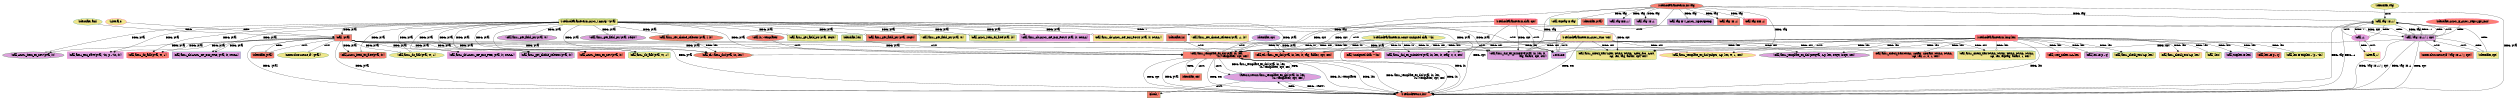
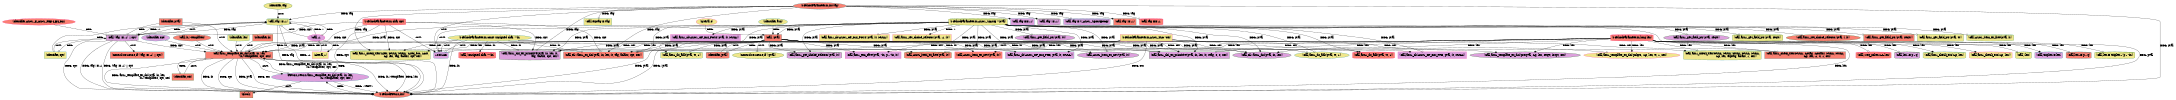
  digraph {
    node [color=teal fillcolor=salmon shape=cylinder style=filled]
    edge [arrowhead=diamond]
    n1 [label="(Call,asn1_template_ex_d2i(pval, in, len,\n                                        it->templates, opt, ctx))" shape=box]
    n2 [fillcolor=plum label="(Return,return asn1_template_ex_d2i(pval, in, len,\n                                        it->templates, opt, ctx);)" shape=ellipse]
    n3 [color=darkgreen label="(Identifier,ctx)" shape=box]
    n4 [label="(MethodReturn,int)" shape=ellipse]
    n5 [color=darkgreen label="(Block,)" shape=box]
    n6 [label="(Call,!pval)" shape=box]
-   n7 [color=darkgreen label="(Call,cf->asn1_d2i(pval, in, len))" shape=ellipse]
+   n7 [color=darkgreen fillcolor=plum label="(Call,cf->asn1_d2i(pval, in, len))" shape=ellipse]
    n8 [fillcolor=khaki label="(Call,asn1_do_adb(pval, tt, 1))"]
    n9 [color=darkgreen label="(Call,ASN1_item_ex_free(pval, it))"]
    n10 [color=darkgreen fillcolor=plum label="(Call,asn1_d2i_ex_primitive(pval, in, len, it,\n                                     tag, aclass, opt, ctx))"]
    n11 [color=darkgreen fillcolor=plum label="(Call,asn1_d2i_ex_primitive(pval, in, len, it, otag, 0, 0, ctx))" shape=box]
    n12 [color=deeppink label="(Call,ASN1_item_ex_new(pval, it))" shape=box]
    n13 [color=darkgreen fillcolor=plum label="(Call,asn1_get_choice_selector(pval, it))"]
    n14 [color=darkgreen fillcolor=plum label="(Call,ASN1_item_ex_new(pval, it))" shape=ellipse]
    n15 [fillcolor=plum label="(Call,asn1_cb(ASN1_OP_D2I_PRE, pval, it, NULL))" shape=box]
    n16 [label="(Call,ef->asn1_ex_d2i(pval, in, len, it, tag, aclass, opt, ctx))" shape=box]
    n17 [color=deeppink fillcolor=plum label="(Call,asn1_cb(ASN1_OP_D2I_PRE, pval, it, NULL))" shape=box]
    n18 [color=deeppink fillcolor=plum label="(Call,asn1_enc_save(pval, *in, p - *in, it))" shape=box]
    n19 [fillcolor=khaki label="(Call,asn1_do_adb(pval, tt, 1))" shape=ellipse]
    n20 [label="(Identifier,pval)"]
    n21 [color=darkgreen fillcolor=khaki label="(ControlStructure,if (!pval))" shape=ellipse]
    n22 [color=deeppink label="(Call,asn1_do_adb(pval, tt, 1))"]
    n23 [color=darkgreen fillcolor=khaki label="(MethodParameterIn,ASN1_VALUE **pval)"]
    n24 [color=darkgreen fillcolor=plum label="(Call,asn1_get_field_ptr(pval, seqtt))" shape=ellipse]
    n25 [color=darkgreen fillcolor=khaki label="(Call,asn1_get_field_ptr(pval, seqtt))"]
    n26 [color=darkgreen label="(Call,asn1_set_choice_selector(pval, i, it))" shape=ellipse]
    n27 [color=darkgreen label="(Call,asn1_get_field_ptr(pval, seqtt))" shape=box]
    n28 [color=darkgreen fillcolor=khaki label="(Call,asn1_get_field_ptr(pval, tt))" shape=box]
    n29 [fillcolor=khaki label="(Call,ASN1_item_ex_free(pval, it))"]
    n30 [color=deeppink fillcolor=plum label="(Call,asn1_cb(ASN1_OP_D2I_POST, pval, it, NULL))" shape=box]
    n31 [color=deeppink fillcolor=khaki label="(Call,asn1_cb(ASN1_OP_D2I_POST, pval, it, NULL))" shape=box]
    n32 [color=deeppink fillcolor=khaki label="(Call,asn1_set_choice_selector(pval, -1, it))" shape=box]
    n33 [color=darkgreen fillcolor=plum label="(Call,asn1_get_field_ptr(pval, tt))" shape=ellipse]
    1000135 [fillcolor=plum]
    n35 [fillcolor=khaki label="(MethodParameterIn,const unsigned char **in)" shape=ellipse]
    n36 [color=deeppink label="(Call,(unsigned char **)in)"]
    n37 [color=deeppink label="(MethodParameterIn,long len)"]
    n38 [color=darkgreen fillcolor=plum label="(Call,asn1_template_ex_d2i(pseqval, &p, len, seqtt, isopt, ctx))" shape=ellipse]
    n39 [color=darkgreen fillcolor=khaki label="(Call,len = tmplen - (p - *in))"]
    n40 [color=deeppink label="(Call,!seq_nolen && len)"]
    n41 [color=darkgreen fillcolor=plum label="(Call,len -= p - q)"]
    n42 [color=deeppink fillcolor=khaki label="(Call,asn1_template_ex_d2i(pchptr, &p, len, tt, 1, ctx))" shape=ellipse]
    n43 [fillcolor=khaki label="(Call,asn1_check_eoc(&p, len))"]
    n44 [label="(Call,asn1_check_tlen(NULL, &otag, &oclass, NULL, NULL,\n                              &p, len, -1, 0, 1, ctx))" shape=box]
    n45 [color=darkgreen fillcolor=khaki label="(Call,asn1_check_tlen(&len, NULL, NULL, &seq_eoc, &cst,\n                              &p, len, tag, aclass, opt, ctx))"]
    n46 [color=deeppink fillcolor=khaki label="(Call,asn1_check_eoc(&p, len))"]
    n47 [fillcolor=khaki label="(Call,asn1_check_tlen(NULL, NULL, NULL, NULL, NULL,\n                                  &p, len, exptag, aclass, 1, ctx))"]
    n48 [color=darkgreen fillcolor=khaki label="(Call,!len)"]
    n49 [fillcolor=plum label="(Call,tmplen = len)"]
    n50 [label="(Call,len -= p - q)"]
    n51 [color=darkgreen fillcolor=plum label="(Call,(tag != -1) || opt)"]
    n52 [fillcolor=khaki label="(Call,tag != -1)"]
    n53 [label="(ControlStructure,if ((tag != -1) || opt))" shape=box]
    n54 [fillcolor=khaki label="(Identifier,opt)" shape=box]
    n55 [color=deeppink fillcolor=plum label="(Call,-1)" shape=ellipse]
    n56 [color=deeppink fillcolor=khaki label="(Literal,1)" shape=box]
    n57 [label="(MethodParameterIn,int tag)" shape=ellipse]
    n58 [fillcolor=khaki label="(Call,exptag = tag)" shape=box]
    n59 [fillcolor=plum label="(Call,tag == -1)" shape=box]
    n60 [color=darkgreen fillcolor=plum label="(Call,tag != -1)"]
    n61 [fillcolor=plum label="(Call,tag = V_ASN1_SEQUENCE)"]
    n62 [label="(Call,tag != -1)" shape=box]
    n63 [color=deeppink label="(Call,tag == -1)"]
    n64 [color=deeppink label="(MethodParameterIn,char opt)"]
    n65 [color=deeppink fillcolor=khaki label="(MethodParameterIn,ASN1_TLC *ctx)" shape=box]
    n66 [color=deeppink fillcolor=khaki label="(Literal,0)" shape=ellipse]
    n67 [fillcolor=khaki label="(Identifier,aux)" shape=ellipse]
    n68 [color=darkgreen label="(Identifier,in)" shape=box]
    n69 [fillcolor=plum label="(Identifier,opt)" shape=ellipse]
    n70 [label="(Call,it->templates)" shape=ellipse]
    n71 [fillcolor=khaki label="(Identifier,len)"]
    n72 [color=darkgreen fillcolor=khaki label="(Identifier,tag)" shape=ellipse]
    n73 [label="(Identifier,pval)" shape=box]
    n74 [color=deeppink label="(Identifier,ASN1_F_ASN1_ITEM_EX_D2I)" shape=ellipse]
    n1 -> n2 [label="AST: "]
    n1 -> n2 [arrowhead=odot label="DDG: asn1_template_ex_d2i(pval, in, len,\n                                        it->templates, opt, ctx)"]
    n1 -> n3 [arrowhead=odot label="CFG: "]
    n1 -> n4 [label="DDG: it->templates"]
    n1 -> n4 [label="DDG: len"]
    n1 -> n4 [label="DDG: asn1_template_ex_d2i(pval, in, len,\n                                        it->templates, opt, ctx)"]
    n1 -> n4 [arrowhead=odot label="DDG: in"]
    n1 -> n4 [arrowhead=odot label="DDG: opt"]
    n1 -> n4 [label="DDG: pval"]
    n1 -> n4 [arrowhead=odot label="DDG: ctx"]
    n2 -> n1 [label="CFG: "]
    n2 -> n4 [label="DDG: <RET>"]
    n2 -> n5 [label="AST: "]
    n3 -> n1 [arrowhead=odot label="AST: "]
    n4 -> n2 [label="CFG: "]
    n6 -> n1 [label="DDG: pval"]
    n6 -> n4 [label="DDG: pval"]
    n6 -> n4 [arrowhead=odot label="DDG: !pval"]
    n6 -> n7 [label="DDG: pval"]
    n6 -> n8 [arrowhead=odot label="DDG: pval"]
    n6 -> n9 [label="DDG: pval"]
    n6 -> n10 [label="DDG: pval"]
    n6 -> n11 [arrowhead=odot label="DDG: pval"]
    n6 -> n12 [label="DDG: pval"]
    n6 -> n13 [label="DDG: pval"]
    n6 -> n14 [label="DDG: pval"]
    n6 -> n15 [label="DDG: pval"]
    n6 -> n16 [label="DDG: pval"]
    n6 -> n17 [label="DDG: pval"]
    n6 -> n18 [label="DDG: pval"]
    n6 -> n19 [arrowhead=odot label="DDG: pval"]
    n6 -> n20 [arrowhead=odot label="CFG: "]
    n6 -> n21 [arrowhead=odot label="AST: "]
    n6 -> n22 [label="DDG: pval"]
    n20 -> n6 [arrowhead=odot label="AST: "]
    n23 -> n1 [arrowhead=odot label="DDG: pval"]
    n23 -> n4 [arrowhead=odot label="DDG: pval"]
    n23 -> n6 [label="DDG: pval"]
    n23 -> n7 [label="DDG: pval"]
    n23 -> n8 [label="DDG: pval"]
    n23 -> n9 [arrowhead=odot label="DDG: pval"]
    n23 -> n10 [label="DDG: pval"]
    n23 -> n11 [label="DDG: pval"]
    n23 -> n12 [label="DDG: pval"]
    n23 -> n13 [label="DDG: pval"]
    n23 -> n14 [arrowhead=odot label="DDG: pval"]
    n23 -> n15 [label="DDG: pval"]
    n23 -> n16 [arrowhead=odot label="DDG: pval"]
    n23 -> n17 [arrowhead=odot label="DDG: pval"]
    n23 -> n18 [label="DDG: pval"]
    n23 -> n19 [arrowhead=odot label="DDG: pval"]
    n23 -> n22 [label="DDG: pval"]
    n23 -> n24 [arrowhead=odot label="DDG: pval"]
    n23 -> n25 [arrowhead=odot label="DDG: pval"]
    n23 -> n26 [arrowhead=odot label="DDG: pval"]
    n23 -> n27 [arrowhead=odot label="DDG: pval"]
    n23 -> n28 [arrowhead=odot label="DDG: pval"]
    n23 -> n29 [arrowhead=odot label="DDG: pval"]
    n23 -> n30 [label="DDG: pval"]
    n23 -> n31 [arrowhead=odot label="DDG: pval"]
    n23 -> n32 [label="DDG: 1"]
    n23 -> n33 [arrowhead=odot label="DDG: pval"]
    n23 -> 1000135 [label="AST: "]
    n35 -> n1 [label="DDG: in"]
    n35 -> n4 [label="DDG: in"]
    n35 -> n7 [arrowhead=odot label="DDG: in"]
    n35 -> n10 [arrowhead=odot label="DDG: in"]
    n35 -> n11 [label="DDG: in"]
    n35 -> n16 [arrowhead=odot label="DDG: in"]
    n35 -> 1000135 [label="AST: "]
    n35 -> n36 [label="DDG: in"]
    n37 -> n1 [label="DDG: len"]
    n37 -> n4 [label="DDG: len"]
-   n26 -> n7 [label="DDG: len"]
+   n37 -> n7 [label="DDG: len"]
    n37 -> n10 [arrowhead=odot label="DDG: len"]
    n37 -> n11 [arrowhead=odot label="DDG: len"]
    n37 -> n16 [arrowhead=odot label="DDG: len"]
    n37 -> 1000135 [arrowhead=odot label="AST: "]
    n37 -> n38 [label="DDG: len"]
    n37 -> n39 [arrowhead=odot label="DDG: len"]
    n37 -> n40 [arrowhead=odot label="DDG: len"]
    n37 -> n41 [arrowhead=odot label="DDG: len"]
    n37 -> n42 [label="DDG: len"]
    n37 -> n43 [label="DDG: len"]
    n37 -> n44 [arrowhead=odot label="DDG: len"]
    n37 -> n45 [label="DDG: len"]
    n37 -> n46 [label="DDG: len"]
    n37 -> n47 [arrowhead=odot label="DDG: len"]
    n37 -> n48 [arrowhead=odot label="DDG: len"]
    n37 -> n49 [label="DDG: len"]
    n37 -> n50 [arrowhead=odot label="DDG: len"]
    n51 -> n1 [label="DDG: opt"]
    n51 -> n4 [label="DDG: (tag != -1) || opt"]
    n51 -> n4 [arrowhead=odot label="DDG: opt"]
    n51 -> n4 [arrowhead=odot label="DDG: tag != -1"]
    n51 -> n52 [label="CFG: "]
    n51 -> n53 [label="AST: "]
    n51 -> n54 [arrowhead=odot label="CFG: "]
    n52 -> n4 [label="DDG: tag"]
    n52 -> n4 [label="DDG: -1"]
    n52 -> n51 [arrowhead=odot label="AST: "]
    n52 -> n51 [arrowhead=odot label="DDG: tag"]
    n52 -> n51 [arrowhead=odot label="DDG: -1"]
    n52 -> n55 [arrowhead=odot label="CFG: "]
    n54 -> n51 [label="AST: "]
    n54 -> n52 [label="CFG: "]
    n55 -> n52 [arrowhead=odot label="AST: "]
    n55 -> n52 [label="DDG: 1"]
    n55 -> n56 [label="CFG: "]
    n56 -> n55 [arrowhead=odot label="AST: "]
    n57 -> n4 [arrowhead=odot label="DDG: pval"]
    n57 -> n10 [arrowhead=odot label="DDG: tag"]
    n57 -> n16 [label="DDG: tag"]
    n57 -> 1000135 [arrowhead=odot label="AST: "]
    n57 -> n45 [label="DDG: tag"]
    n57 -> n52 [label="DDG: tag"]
    n57 -> n58 [arrowhead=odot label="DDG: tag"]
    n57 -> n59 [label="DDG: tag"]
    n57 -> n60 [label="DDG: tag"]
    n57 -> n61 [arrowhead=odot label="DDG: tag"]
    n57 -> n62 [label="DDG: tag"]
    n57 -> n63 [arrowhead=odot label="DDG: tag"]
    n64 -> n1 [arrowhead=odot label="DDG: opt"]
    n64 -> n4 [arrowhead=odot label="DDG: opt"]
    n64 -> n10 [label="DDG: opt"]
    n64 -> n16 [arrowhead=odot label="DDG: opt"]
    n64 -> 1000135 [label="AST: "]
    n64 -> n45 [label="DDG: opt"]
    n64 -> n51 [label="DDG: opt"]
    n65 -> n1 [label="DDG: ctx"]
    n65 -> n4 [label="DDG: ctx"]
    n65 -> n10 [arrowhead=odot label="DDG: ctx"]
    n65 -> n11 [label="DDG: ctx"]
    n65 -> n16 [arrowhead=odot label="DDG: ctx"]
    n65 -> 1000135 [arrowhead=odot label="AST: "]
    n65 -> n38 [label="DDG: ctx"]
    n65 -> n42 [arrowhead=odot label="DDG: ctx"]
    n65 -> n44 [arrowhead=odot label="DDG: ctx"]
    n65 -> n45 [label="DDG: ctx"]
    n65 -> n47 [label="DDG: ctx"]
    n66 -> n6 [label="CFG: "]
-   n67 -> n6 [label="DDG: "]
+   n67 -> n6 [label="CFG: "]
    n68 -> n1 [arrowhead=odot label="AST: "]
    n69 -> n1 [arrowhead=odot label="AST: "]
    n70 -> n1 [label="AST: "]
    n71 -> n1 [label="AST: "]
    n72 -> n52 [label="AST: "]
    n73 -> n1 [label="AST: "]
    n73 -> n51 [arrowhead=odot label="CFG: "]
    n74 -> n51 [arrowhead=odot label="CFG: "]
  }
